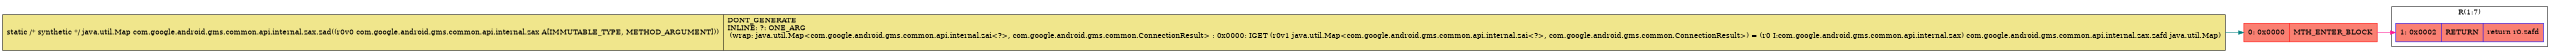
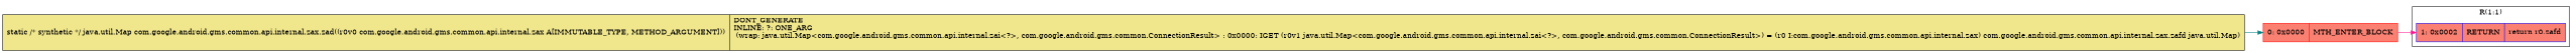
  digraph {
    rankdir=LR
    node [shape=record style=filled fillcolor=salmon]
    n1 [color=blue label="{1\:\ 0x0002|RETURN\l|return r0.zafd\l}"]
    n2 [color=red label="{0\:\ 0x0000|MTH_ENTER_BLOCK\l}"]
    n3 [label="{static \/* synthetic *\/ java.util.Map com.google.android.gms.common.api.internal.zax.zad((r0v0 com.google.android.gms.common.api.internal.zax A[IMMUTABLE_TYPE, METHOD_ARGUMENT]))  | DONT_GENERATE\lINLINE: ?: ONE_ARG  \l  (wrap: java.util.Map\<com.google.android.gms.common.api.internal.zai\<?\>, com.google.android.gms.common.ConnectionResult\> : 0x0000: IGET  (r0v1 java.util.Map\<com.google.android.gms.common.api.internal.zai\<?\>, com.google.android.gms.common.ConnectionResult\>) = (r0 I:com.google.android.gms.common.api.internal.zax) com.google.android.gms.common.api.internal.zax.zafd java.util.Map)\l\l}" fillcolor=khaki]
    subgraph cluster_1 {
-     label="R(1:7)"
+     label="R(1:1)"
      n1
    }
    n2 -> n1 [color=deeppink]
    n3 -> n2 [color=teal]
  }
